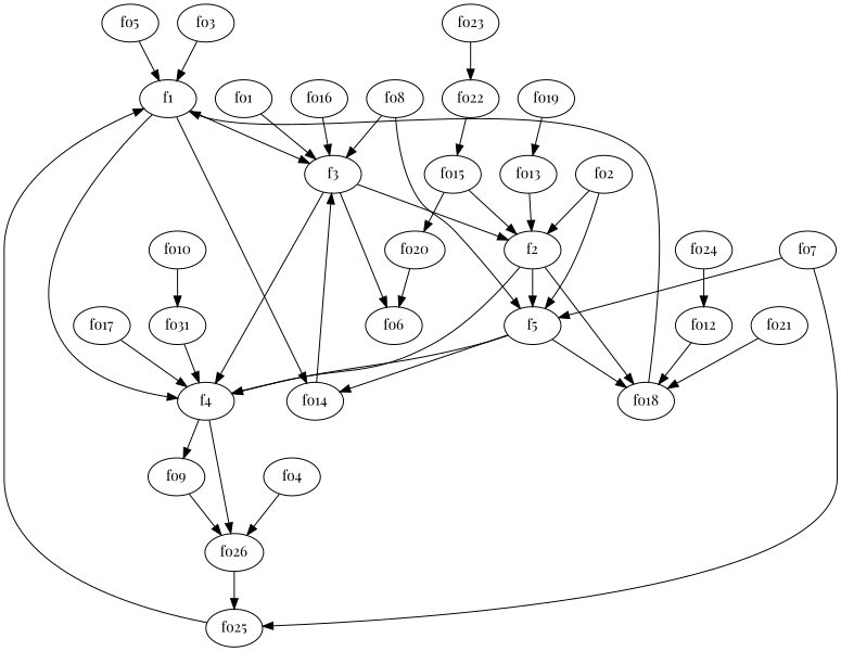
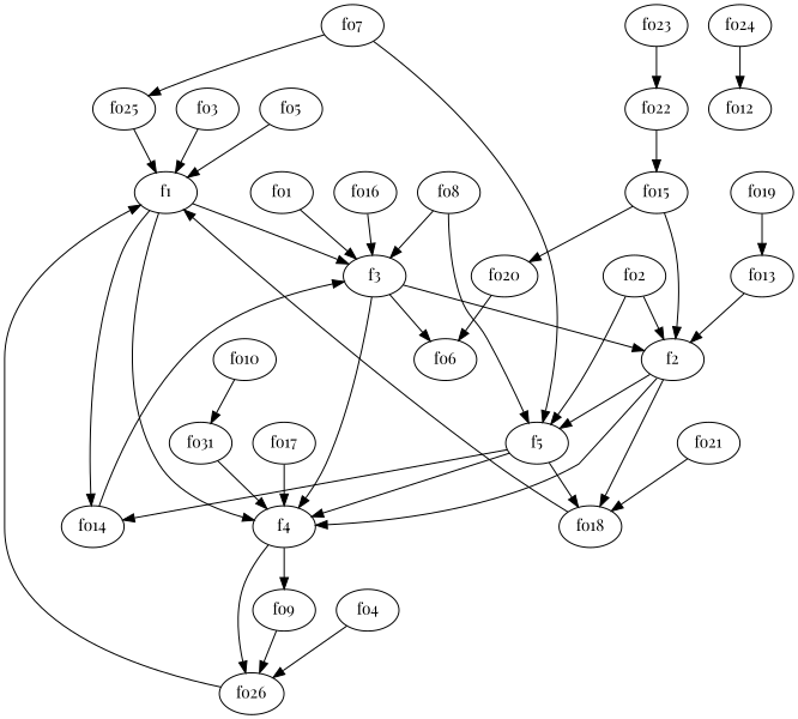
  strict digraph {
    fontname="Playfair Display"
    node [fontname="Playfair Display"]
    edge [fontname="Playfair Display" weight=2]
    f1
    f3
    f4
    fo14
    f2
    fo6
    fo9
    fo26
    f5
    fo18
    fo1
    fo2
    fo3
    fo4
    fo5
    fo7
    fo25
    fo8
    n19 [label=fo31]
    fo10
    fo12
    fo13
    fo15
    fo20
    fo16
    fo17
    fo19
    fo21
    fo22
    fo23
    fo24
    f1 -> f3
    f1 -> f4
    f1 -> fo14
    f3 -> f4
    f3 -> f2
    f3 -> fo6
    f4 -> fo9
    f4 -> fo26
    fo14 -> f3
    f2 -> f4
    f2 -> f5
    f2 -> fo18
    fo9 -> fo26
-   fo26 -> fo25
+   fo26 -> f1
    f5 -> f4
    f5 -> fo14
    f5 -> fo18
    fo18 -> f1
    fo1 -> f3
    fo2 -> f2
    fo2 -> f5
    fo3 -> f1
    fo4 -> fo26
    fo5 -> f1
    fo7 -> f5
    fo7 -> fo25
    fo25 -> f1
    fo8 -> f3
    fo8 -> f5
    n19 -> f4
    fo10 -> n19
-   fo12 -> fo18
    fo13 -> f2
    fo15 -> f2
    fo15 -> fo20
    fo20 -> fo6
    fo16 -> f3
    fo17 -> f4
    fo19 -> fo13
    fo21 -> fo18
    fo22 -> fo15
    fo23 -> fo22
    fo24 -> fo12
  }
